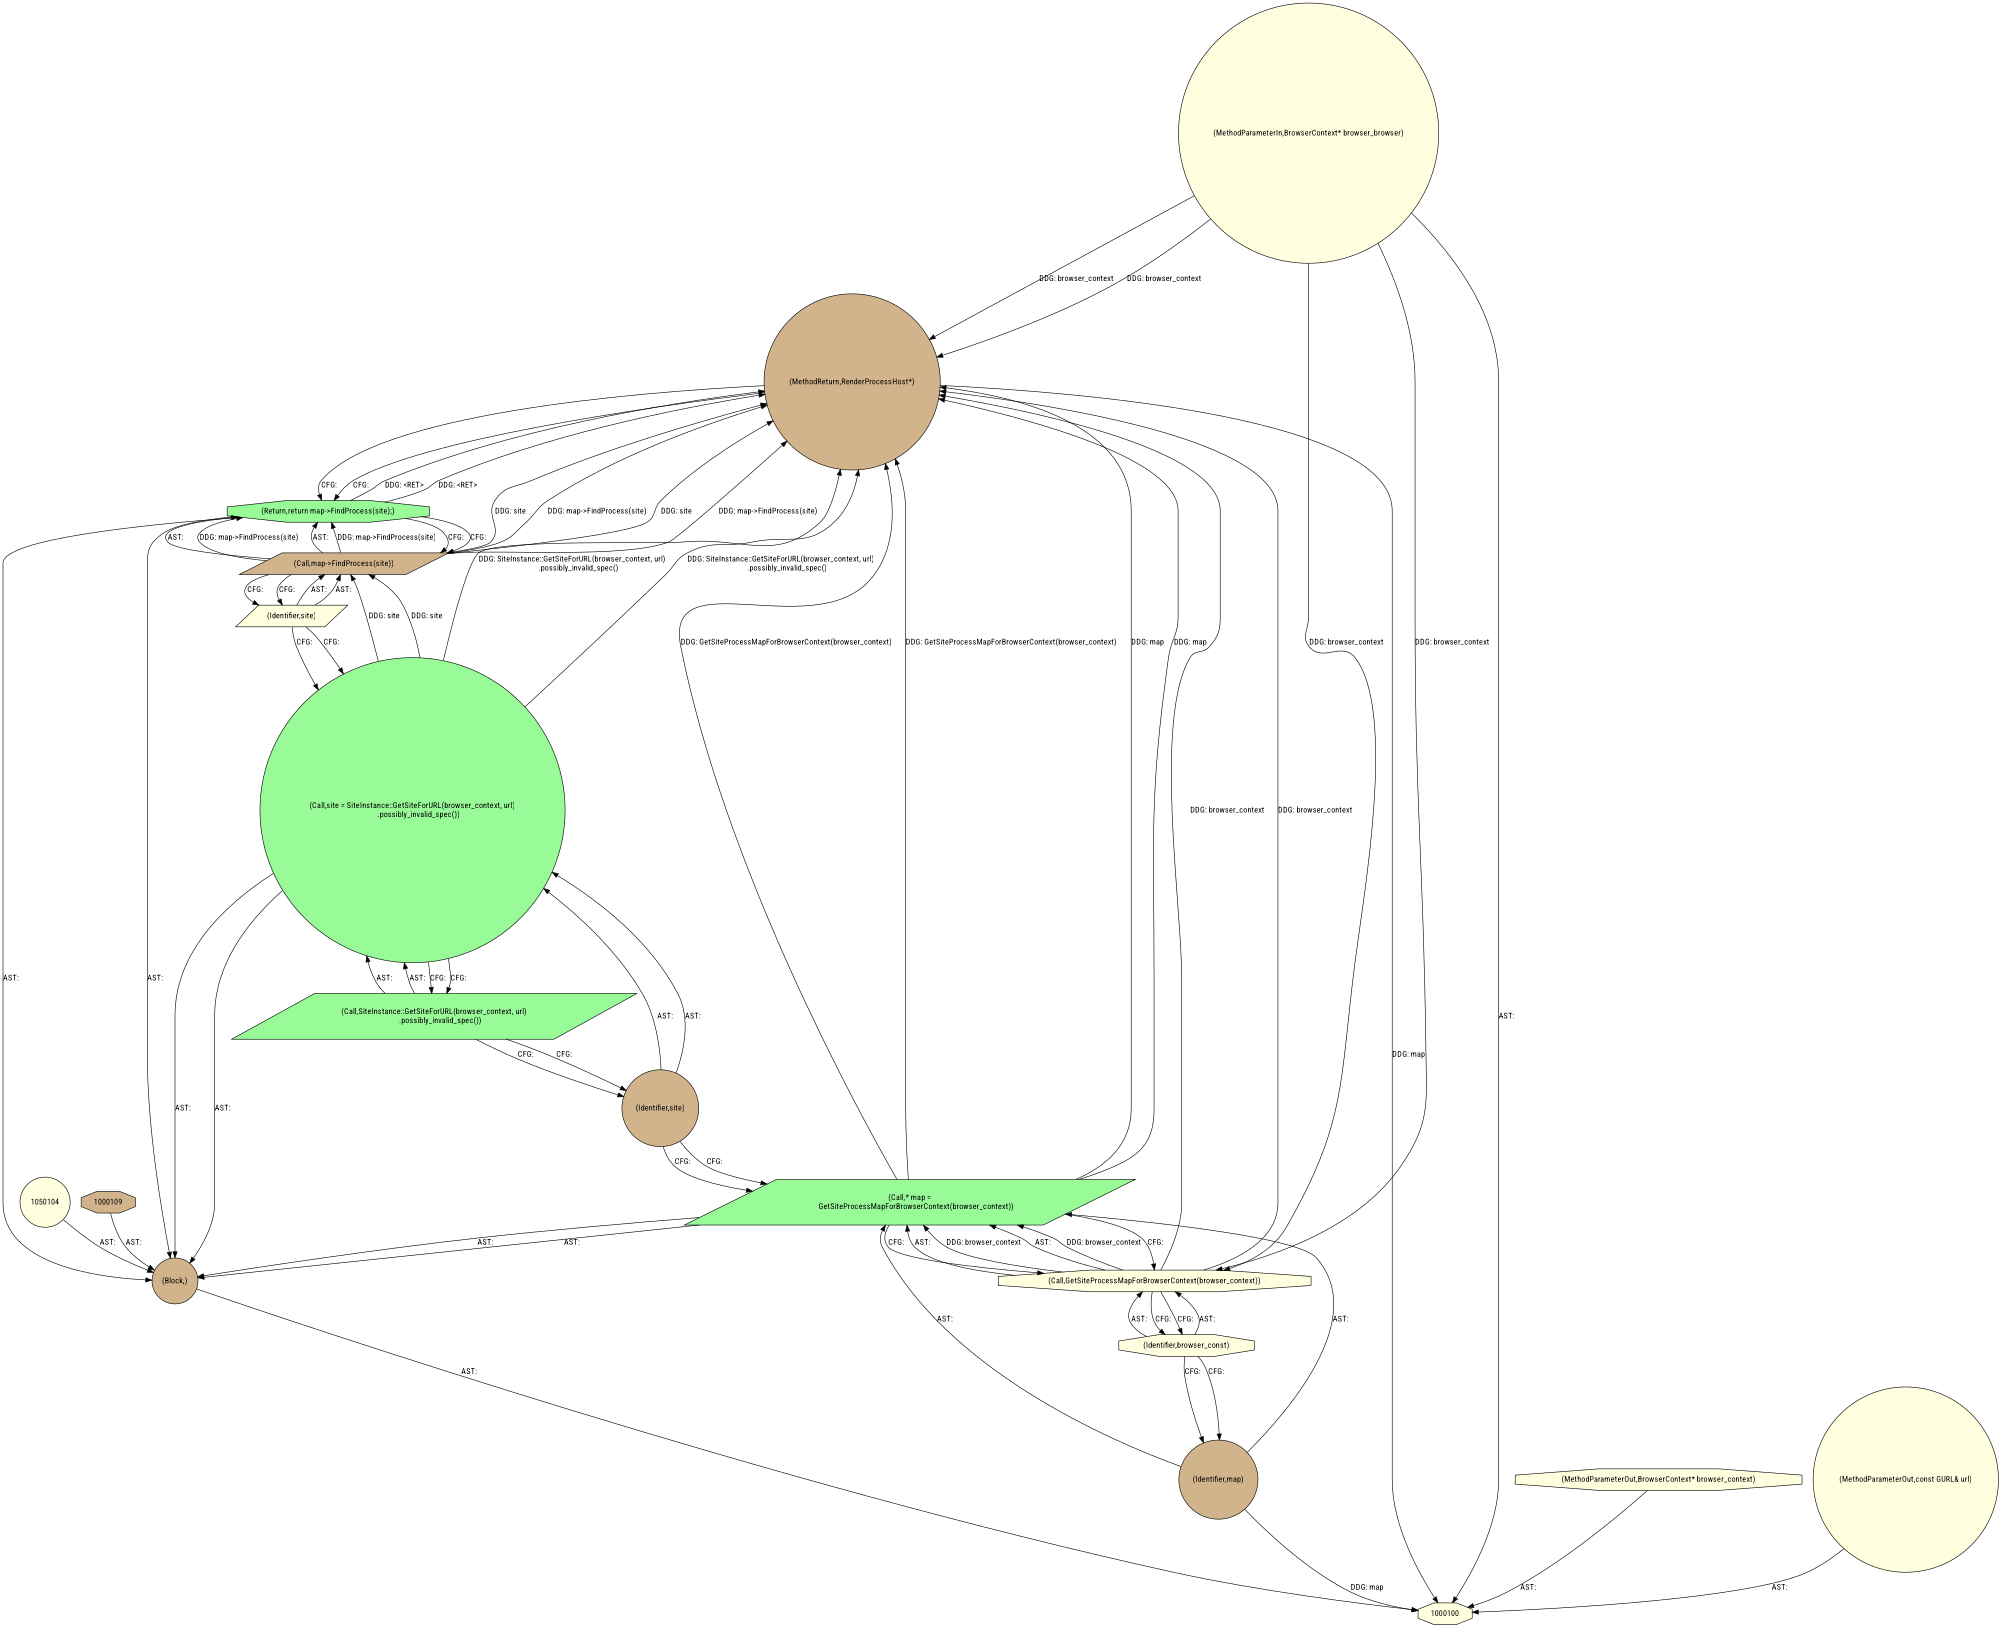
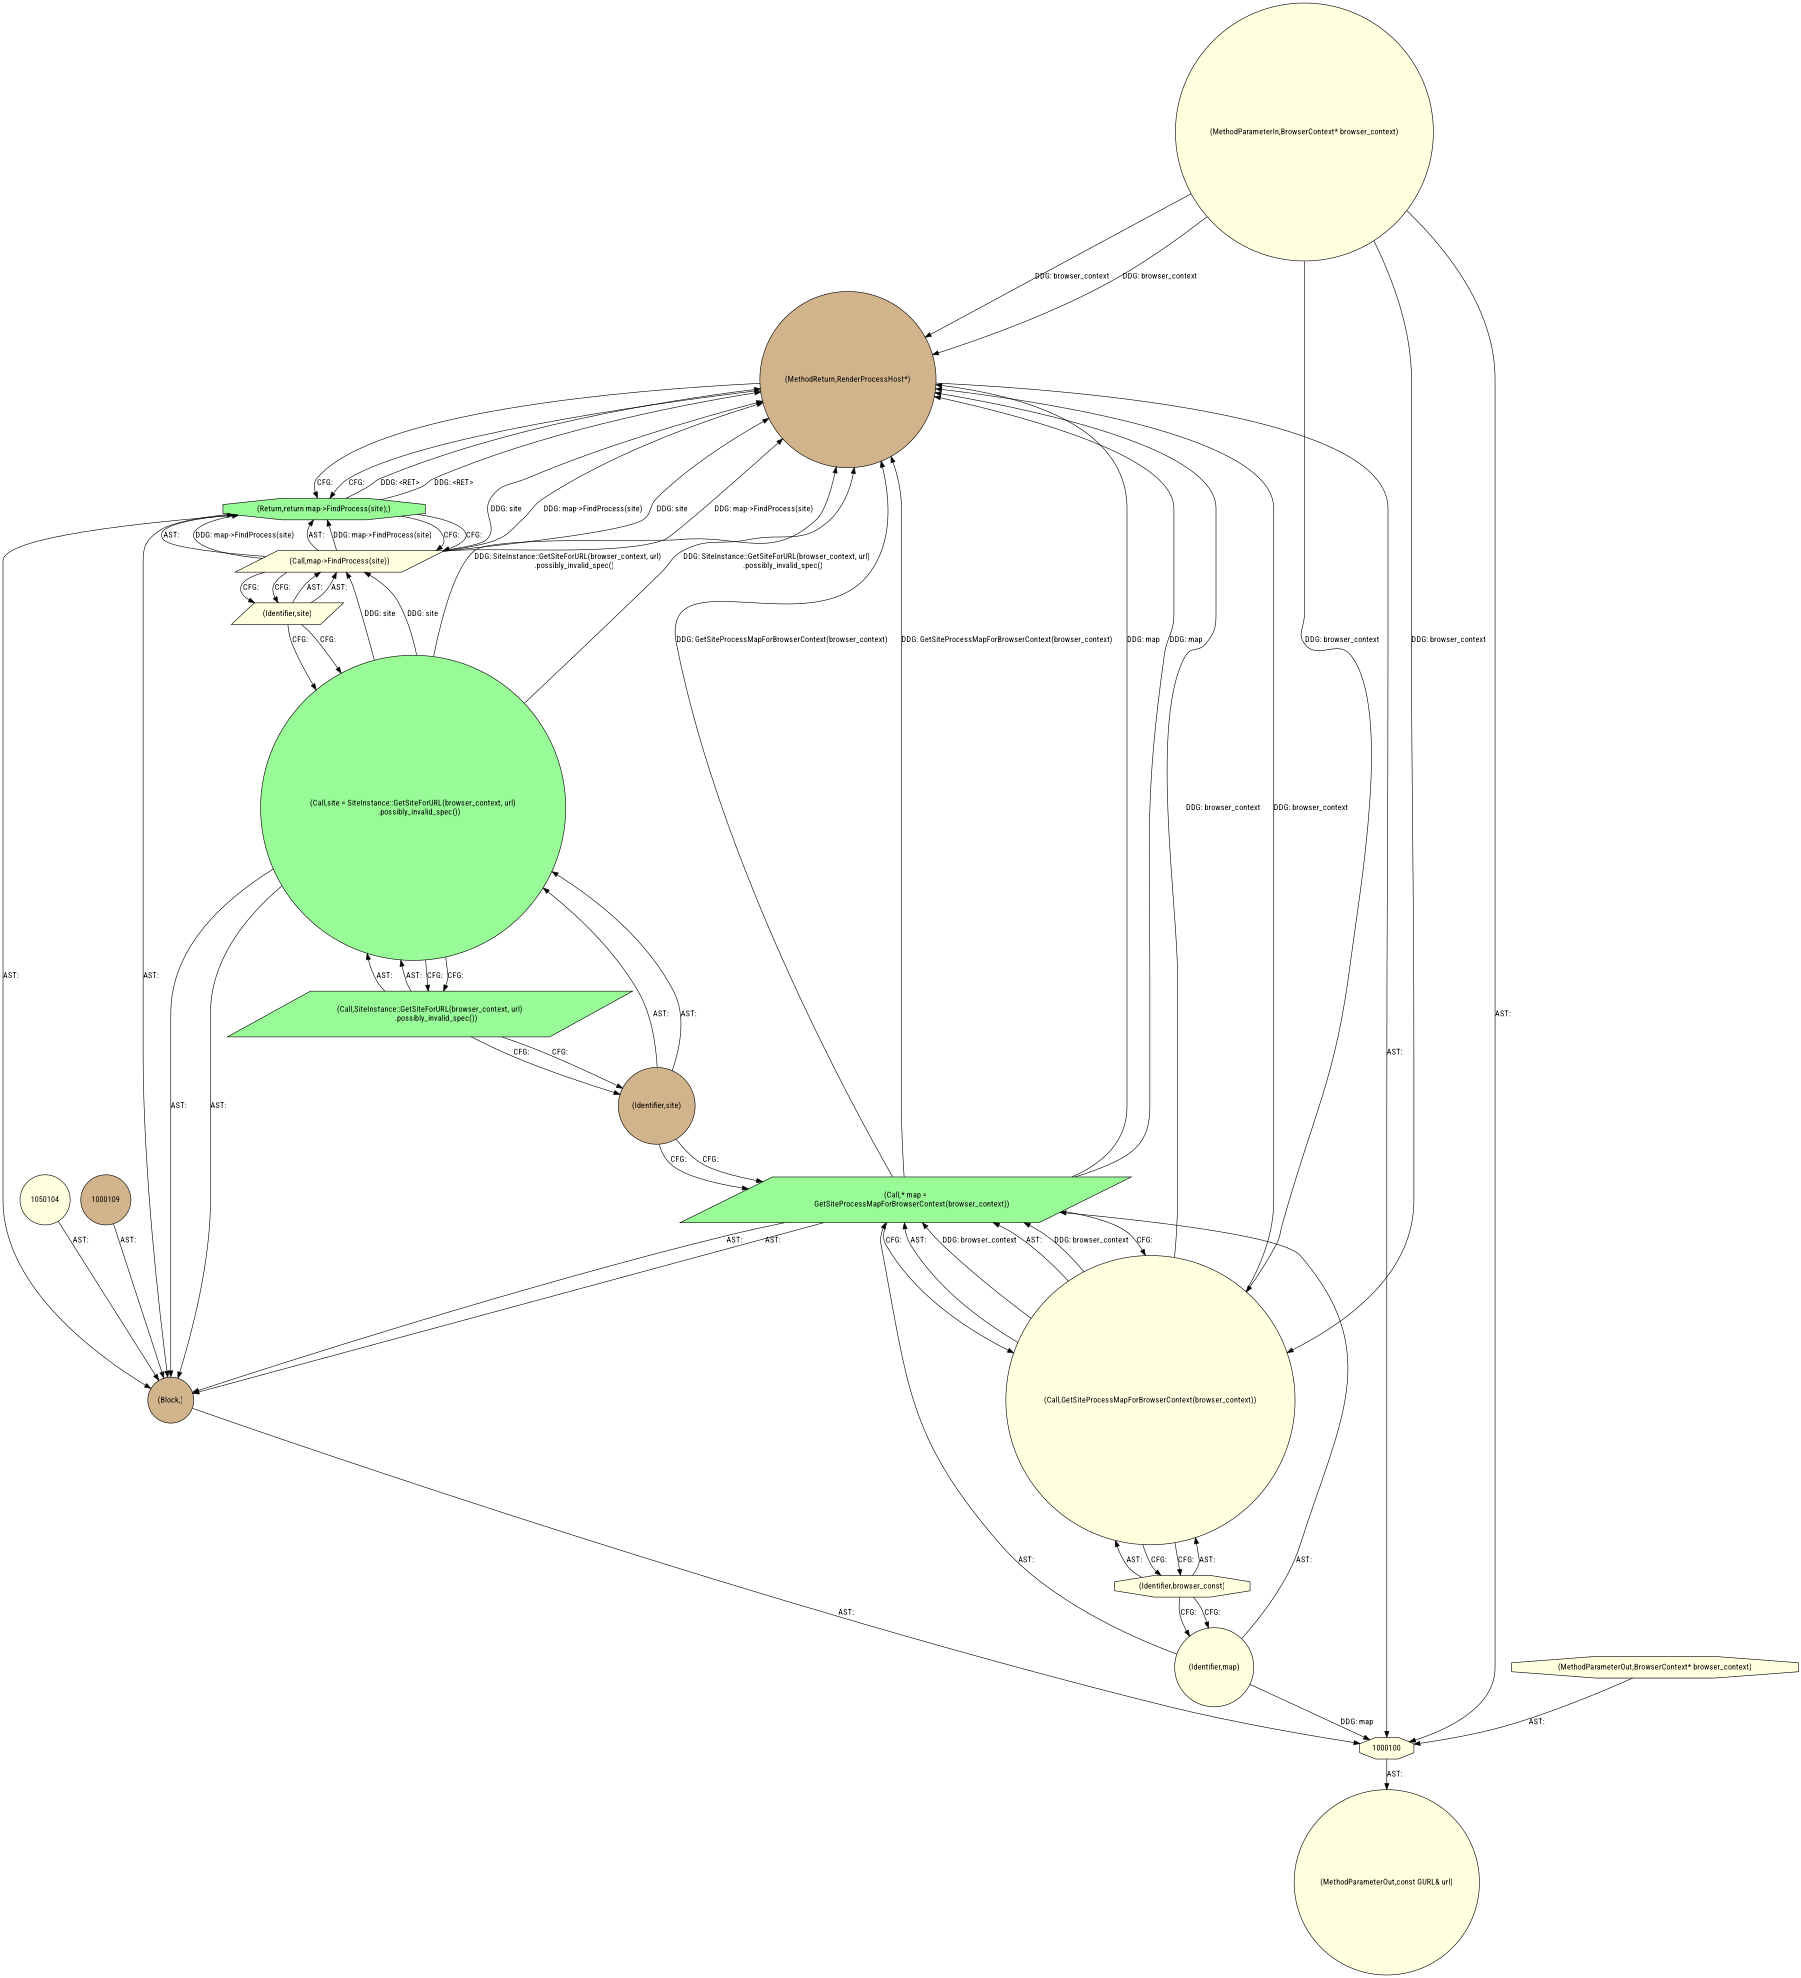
  digraph {
    fontname="Roboto Condensed"
    node [fillcolor=lightyellow fontname="Roboto Condensed" shape=circle style=filled]
    edge [fontname="Roboto Condensed"]
    n1 [fillcolor=tan label="(MethodReturn,RenderProcessHost*)"]
    n2 [fillcolor=palegreen label="(Return,return map->FindProcess(site);)" shape=octagon]
    1000100 [shape=octagon]
    n4 [fillcolor=tan label="(Block,)"]
-   n5 [fillcolor=tan label="(Call,map->FindProcess(site))" shape=parallelogram]
-   n6 [label="(MethodParameterIn,BrowserContext* browser_browser)"]
-   n7 [label="(Call,GetSiteProcessMapForBrowserContext(browser_context))" shape=octagon]
+   n5 [label="(Call,map->FindProcess(site))" shape=parallelogram]
+   n6 [label="(MethodParameterIn,BrowserContext* browser_context)"]
+   n7 [label="(Call,GetSiteProcessMapForBrowserContext(browser_context))"]
    n8 [fillcolor=palegreen label="(Call,* map =\n       GetSiteProcessMapForBrowserContext(browser_context))" shape=parallelogram]
    n9 [label="(Identifier,browser_const)" shape=octagon]
    n10 [label="(MethodParameterOut,BrowserContext* browser_context)" shape=octagon]
    n11 [label="(MethodParameterOut,const GURL& url)"]
-   n12 [fillcolor=tan label="(Identifier,map)"]
+   n12 [label="(Identifier,map)"]
    n13 [fillcolor=palegreen label="(Call,site = SiteInstance::GetSiteForURL(browser_context, url)\n       .possibly_invalid_spec())"]
    n14 [fillcolor=palegreen label="(Call,SiteInstance::GetSiteForURL(browser_context, url)\n       .possibly_invalid_spec())" shape=parallelogram]
    n15 [fillcolor=tan label="(Identifier,site)"]
    n16 [label="(Identifier,site)" shape=parallelogram]
    n17 [label=1050104]
-   1000109 [fillcolor=tan shape=octagon]
+   1000109 [fillcolor=tan]
    n1 -> n2 [label="CFG: "]
    n1 -> n2 [label="CFG: "]
-   n1 -> 1000100 [label="DDG: map"]
+   n1 -> 1000100 [label="AST: "]
    n2 -> n1 [label="DDG: <RET>"]
    n2 -> n1 [label="DDG: <RET>"]
    n2 -> n4 [label="AST: "]
    n2 -> n4 [label="AST: "]
    n2 -> n5 [label="CFG: "]
    n2 -> n5 [label="CFG: "]
    n4 -> 1000100 [label="AST: "]
    n5 -> n1 [label="DDG: map->FindProcess(site)"]
    n5 -> n1 [label="DDG: site"]
    n5 -> n1 [label="DDG: map->FindProcess(site)"]
    n5 -> n1 [label="DDG: site"]
    n5 -> n2 [label="AST: "]
    n5 -> n2 [label="DDG: map->FindProcess(site)"]
    n5 -> n2 [label="AST: "]
    n5 -> n2 [label="DDG: map->FindProcess(site)"]
    n5 -> n16 [label="CFG: "]
    n5 -> n16 [label="CFG: "]
    n6 -> n1 [label="DDG: browser_context"]
    n6 -> n1 [label="DDG: browser_context"]
    n6 -> 1000100 [label="AST: "]
    n6 -> n7 [label="DDG: browser_context"]
    n6 -> n7 [label="DDG: browser_context"]
    n7 -> n1 [label="DDG: browser_context"]
    n7 -> n1 [label="DDG: browser_context"]
    n7 -> n8 [label="AST: "]
    n7 -> n8 [label="DDG: browser_context"]
    n7 -> n8 [label="AST: "]
    n7 -> n8 [label="DDG: browser_context"]
    n7 -> n9 [label="CFG: "]
    n7 -> n9 [label="CFG: "]
    n8 -> n1 [label="DDG: GetSiteProcessMapForBrowserContext(browser_context)"]
    n8 -> n1 [label="DDG: map"]
    n8 -> n1 [label="DDG: GetSiteProcessMapForBrowserContext(browser_context)"]
    n8 -> n1 [label="DDG: map"]
    n8 -> n4 [label="AST: "]
    n8 -> n4 [label="AST: "]
    n8 -> n7 [label="CFG: "]
    n8 -> n7 [label="CFG: "]
    n9 -> n7 [label="AST: "]
    n9 -> n7 [label="AST: "]
    n9 -> n12 [label="CFG: "]
    n9 -> n12 [label="CFG: "]
    n10 -> 1000100 [label="AST: "]
-   n11 -> 1000100 [label="AST: "]
+   1000100 -> n11 [label="AST: "]
    n12 -> 1000100 [label="DDG: map"]
    n12 -> n8 [label="AST: "]
    n12 -> n8 [label="AST: "]
    n13 -> n1 [label="DDG: SiteInstance::GetSiteForURL(browser_context, url)\n       .possibly_invalid_spec()"]
    n13 -> n1 [label="DDG: SiteInstance::GetSiteForURL(browser_context, url)\n       .possibly_invalid_spec()"]
    n13 -> n4 [label="AST: "]
    n13 -> n4 [label="AST: "]
    n13 -> n5 [label="DDG: site"]
    n13 -> n5 [label="DDG: site"]
    n13 -> n14 [label="CFG: "]
    n13 -> n14 [label="CFG: "]
    n14 -> n13 [label="AST: "]
    n14 -> n13 [label="AST: "]
    n14 -> n15 [label="CFG: "]
    n14 -> n15 [label="CFG: "]
    n15 -> n8 [label="CFG: "]
    n15 -> n8 [label="CFG: "]
    n15 -> n13 [label="AST: "]
    n15 -> n13 [label="AST: "]
    n16 -> n5 [label="AST: "]
    n16 -> n5 [label="AST: "]
    n16 -> n13 [label="CFG: "]
    n16 -> n13 [label="CFG: "]
    n17 -> n4 [label="AST: "]
    1000109 -> n4 [label="AST: "]
  }
